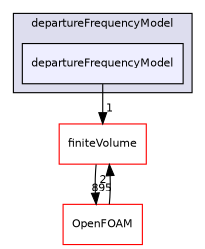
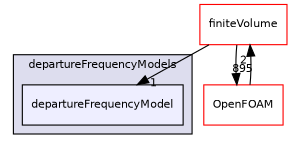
  digraph {
    compound=true
    node [fontname=Helvetica fontsize=10 shape=box color=red]
    edge [labeldistance=1.5 labelfontname=Helvetica labelfontsize=10]
    n1 [fillcolor="#eeeeff" label=departureFrequencyModel pencolor=black style=filled color=""]
    n2 [label=finiteVolume]
    n3 [label=OpenFOAM]
    subgraph cluster_1 {
      bgcolor="#ddddee"
      fontname=Helvetica
      fontsize=10
-     label=departureFrequencyModel
+     label=departureFrequencyModels
      pencolor=black
      n1
    }
-   n1 -> n2 [headlabel=1]
+   n2 -> n1 [headlabel=1]
    n2 -> n3 [headlabel=895]
    n3 -> n2 [headlabel=2]
  }
